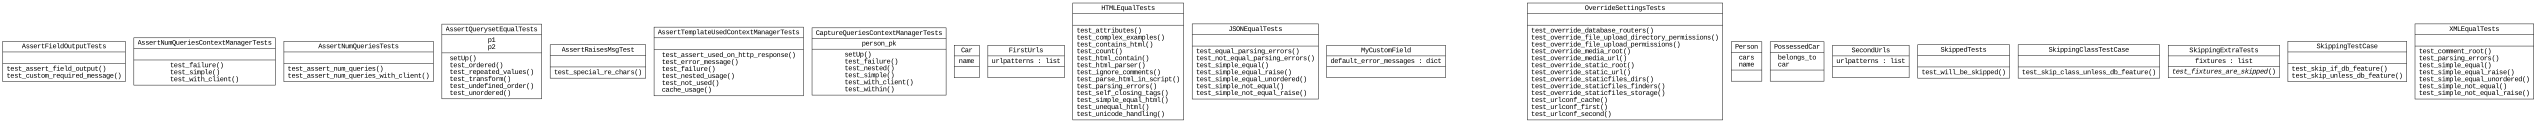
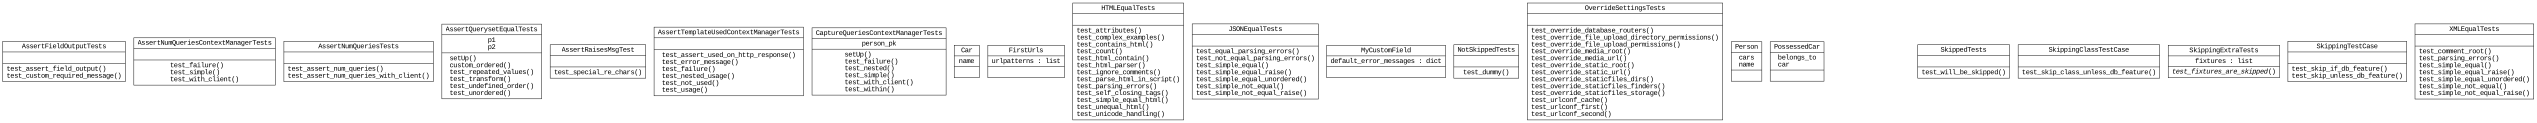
  digraph {
    rankdir=BT
    fontname="Liberation Mono"
    node [color=black fontcolor=black shape=record style=solid fontname="Liberation Mono"]
    n1 [label=<{AssertFieldOutputTests|<br ALIGN="LEFT"/>|test_assert_field_output()<br ALIGN="LEFT"/>test_custom_required_message()<br ALIGN="LEFT"/>}>]
    n2 [label=<{AssertNumQueriesContextManagerTests|<br ALIGN="LEFT"/>|test_failure()<br ALIGN="LEFT"/>test_simple()<br ALIGN="LEFT"/>test_with_client()<br ALIGN="LEFT"/>}>]
    n3 [label=<{AssertNumQueriesTests|<br ALIGN="LEFT"/>|test_assert_num_queries()<br ALIGN="LEFT"/>test_assert_num_queries_with_client()<br ALIGN="LEFT"/>}>]
-   n4 [label=<{AssertQuerysetEqualTests|p1<br ALIGN="LEFT"/>p2<br ALIGN="LEFT"/>|setUp()<br ALIGN="LEFT"/>test_ordered()<br ALIGN="LEFT"/>test_repeated_values()<br ALIGN="LEFT"/>test_transform()<br ALIGN="LEFT"/>test_undefined_order()<br ALIGN="LEFT"/>test_unordered()<br ALIGN="LEFT"/>}>]
+   n4 [label=<{AssertQuerysetEqualTests|p1<br ALIGN="LEFT"/>p2<br ALIGN="LEFT"/>|setUp()<br ALIGN="LEFT"/>custom_ordered()<br ALIGN="LEFT"/>test_repeated_values()<br ALIGN="LEFT"/>test_transform()<br ALIGN="LEFT"/>test_undefined_order()<br ALIGN="LEFT"/>test_unordered()<br ALIGN="LEFT"/>}>]
    n5 [label=<{AssertRaisesMsgTest|<br ALIGN="LEFT"/>|test_special_re_chars()<br ALIGN="LEFT"/>}>]
-   n6 [label=<{AssertTemplateUsedContextManagerTests|<br ALIGN="LEFT"/>|test_assert_used_on_http_response()<br ALIGN="LEFT"/>test_error_message()<br ALIGN="LEFT"/>test_failure()<br ALIGN="LEFT"/>test_nested_usage()<br ALIGN="LEFT"/>test_not_used()<br ALIGN="LEFT"/>cache_usage()<br ALIGN="LEFT"/>}>]
+   n6 [label=<{AssertTemplateUsedContextManagerTests|<br ALIGN="LEFT"/>|test_assert_used_on_http_response()<br ALIGN="LEFT"/>test_error_message()<br ALIGN="LEFT"/>test_failure()<br ALIGN="LEFT"/>test_nested_usage()<br ALIGN="LEFT"/>test_not_used()<br ALIGN="LEFT"/>test_usage()<br ALIGN="LEFT"/>}>]
    n7 [label=<{CaptureQueriesContextManagerTests|person_pk<br ALIGN="LEFT"/>|setUp()<br ALIGN="LEFT"/>test_failure()<br ALIGN="LEFT"/>test_nested()<br ALIGN="LEFT"/>test_simple()<br ALIGN="LEFT"/>test_with_client()<br ALIGN="LEFT"/>test_within()<br ALIGN="LEFT"/>}>]
    n8 [label=<{Car|name<br ALIGN="LEFT"/>|}>]
    n9 [label=<{FirstUrls|urlpatterns : list<br ALIGN="LEFT"/>|}>]
    n10 [label=<{HTMLEqualTests|<br ALIGN="LEFT"/>|test_attributes()<br ALIGN="LEFT"/>test_complex_examples()<br ALIGN="LEFT"/>test_contains_html()<br ALIGN="LEFT"/>test_count()<br ALIGN="LEFT"/>test_html_contain()<br ALIGN="LEFT"/>test_html_parser()<br ALIGN="LEFT"/>test_ignore_comments()<br ALIGN="LEFT"/>test_parse_html_in_script()<br ALIGN="LEFT"/>test_parsing_errors()<br ALIGN="LEFT"/>test_self_closing_tags()<br ALIGN="LEFT"/>test_simple_equal_html()<br ALIGN="LEFT"/>test_unequal_html()<br ALIGN="LEFT"/>test_unicode_handling()<br ALIGN="LEFT"/>}>]
    n11 [label=<{JSONEqualTests|<br ALIGN="LEFT"/>|test_equal_parsing_errors()<br ALIGN="LEFT"/>test_not_equal_parsing_errors()<br ALIGN="LEFT"/>test_simple_equal()<br ALIGN="LEFT"/>test_simple_equal_raise()<br ALIGN="LEFT"/>test_simple_equal_unordered()<br ALIGN="LEFT"/>test_simple_not_equal()<br ALIGN="LEFT"/>test_simple_not_equal_raise()<br ALIGN="LEFT"/>}>]
    n12 [label=<{MyCustomField|default_error_messages : dict<br ALIGN="LEFT"/>|}>]
+   n13 [label=<{NotSkippedTests|<br ALIGN="LEFT"/>|test_dummy()<br ALIGN="LEFT"/>}>]
    n14 [label=<{OverrideSettingsTests|<br ALIGN="LEFT"/>|test_override_database_routers()<br ALIGN="LEFT"/>test_override_file_upload_directory_permissions()<br ALIGN="LEFT"/>test_override_file_upload_permissions()<br ALIGN="LEFT"/>test_override_media_root()<br ALIGN="LEFT"/>test_override_media_url()<br ALIGN="LEFT"/>test_override_static_root()<br ALIGN="LEFT"/>test_override_static_url()<br ALIGN="LEFT"/>test_override_staticfiles_dirs()<br ALIGN="LEFT"/>test_override_staticfiles_finders()<br ALIGN="LEFT"/>test_override_staticfiles_storage()<br ALIGN="LEFT"/>test_urlconf_cache()<br ALIGN="LEFT"/>test_urlconf_first()<br ALIGN="LEFT"/>test_urlconf_second()<br ALIGN="LEFT"/>}>]
    n15 [label=<{Person|cars<br ALIGN="LEFT"/>name<br ALIGN="LEFT"/>|}>]
    n16 [label=<{PossessedCar|belongs_to<br ALIGN="LEFT"/>car<br ALIGN="LEFT"/>|}>]
-   n17 [label=<{SecondUrls|urlpatterns : list<br ALIGN="LEFT"/>|}>]
    n18 [label=<{SkippedTests|<br ALIGN="LEFT"/>|test_will_be_skipped()<br ALIGN="LEFT"/>}>]
    n19 [label=<{SkippingClassTestCase|<br ALIGN="LEFT"/>|test_skip_class_unless_db_feature()<br ALIGN="LEFT"/>}>]
    n20 [label=<{SkippingExtraTests|fixtures : list<br ALIGN="LEFT"/>|<I>test_fixtures_are_skipped</I>()<br ALIGN="LEFT"/>}>]
    n21 [label=<{SkippingTestCase|<br ALIGN="LEFT"/>|test_skip_if_db_feature()<br ALIGN="LEFT"/>test_skip_unless_db_feature()<br ALIGN="LEFT"/>}>]
    n22 [label=<{XMLEqualTests|<br ALIGN="LEFT"/>|test_comment_root()<br ALIGN="LEFT"/>test_parsing_errors()<br ALIGN="LEFT"/>test_simple_equal()<br ALIGN="LEFT"/>test_simple_equal_raise()<br ALIGN="LEFT"/>test_simple_equal_unordered()<br ALIGN="LEFT"/>test_simple_not_equal()<br ALIGN="LEFT"/>test_simple_not_equal_raise()<br ALIGN="LEFT"/>}>]
  }
